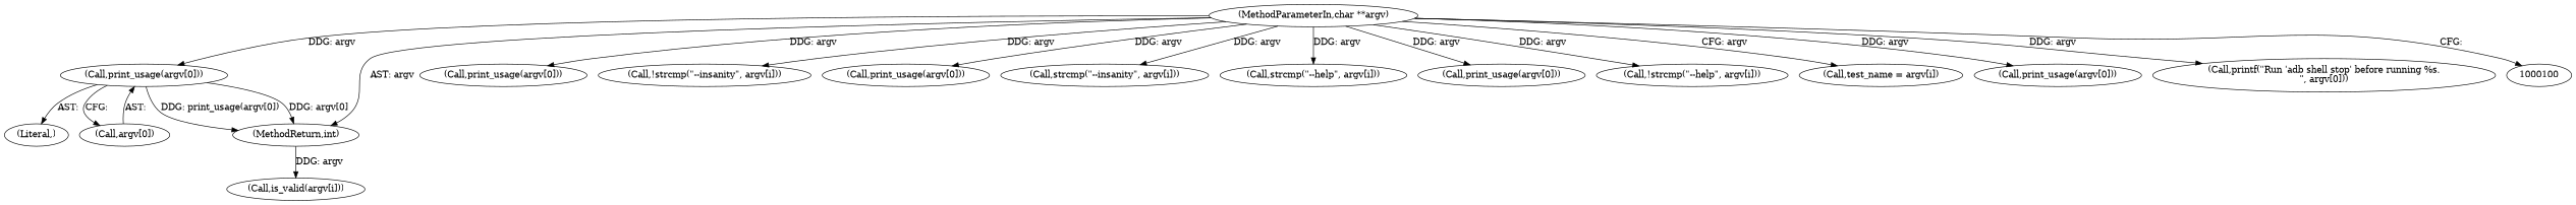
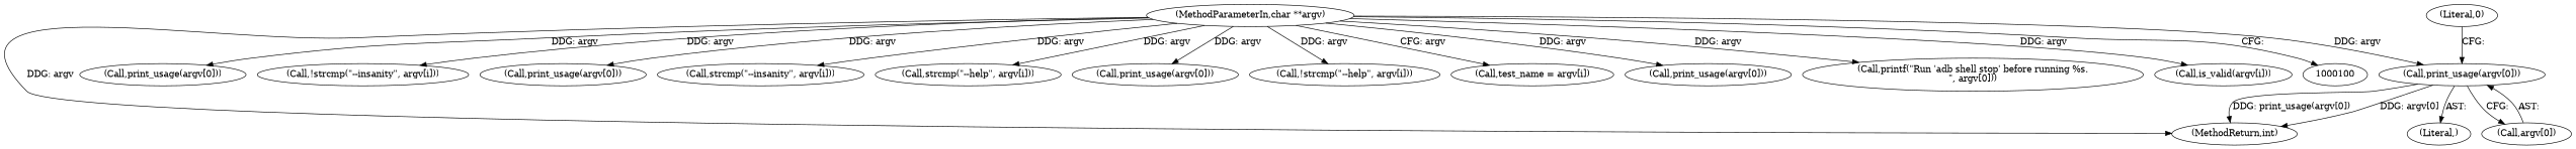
  digraph {
    n1 [label="(Call,print_usage(argv[0]))"]
    n2 [label="(MethodReturn,int)"]
    n3 [label="(Literal,)"]
    n4 [label="(Call,argv[0])"]
    n5 [label="(MethodParameterIn,char **argv)"]
    n6 [label="(Call,print_usage(argv[0]))"]
    n7 [label="(Call,!strcmp(\"--insanity\", argv[i]))"]
    n8 [label="(Call,print_usage(argv[0]))"]
    n9 [label="(Call,strcmp(\"--insanity\", argv[i]))"]
    n10 [label="(Call,strcmp(\"--help\", argv[i]))"]
    n11 [label="(Call,print_usage(argv[0]))"]
    n12 [label="(Call,!strcmp(\"--help\", argv[i]))"]
    n13 [label="(Call,test_name = argv[i])"]
    n14 [label="(Call,print_usage(argv[0]))"]
    n15 [label="(Call,printf(\"Run 'adb shell stop' before running %s.\n\", argv[0]))"]
    n16 [label="(Call,is_valid(argv[i]))"]
    1000100
+   n18 [label="(Literal,0)"]
    n1 -> n2 [label="DDG: argv[0]"]
    n1 -> n2 [label="DDG: print_usage(argv[0])"]
    n1 -> n3 [label="AST: "]
    n1 -> n4 [label="CFG: "]
    n4 -> n1 [label="AST: "]
    n5 -> n1 [label="DDG: argv"]
-   n5 -> n2 [label="AST: argv"]
+   n5 -> n2 [label="DDG: argv"]
    n5 -> n6 [label="DDG: argv"]
    n5 -> n7 [label="DDG: argv"]
    n5 -> n8 [label="DDG: argv"]
    n5 -> n9 [label="DDG: argv"]
    n5 -> n10 [label="DDG: argv"]
    n5 -> n11 [label="DDG: argv"]
    n5 -> n12 [label="DDG: argv"]
    n5 -> n13 [label="CFG: argv"]
    n5 -> n14 [label="DDG: argv"]
    n5 -> n15 [label="DDG: argv"]
-   n2 -> n16 [label="DDG: argv"]
+   n5 -> n16 [label="DDG: argv"]
    n5 -> 1000100 [label="CFG: "]
+   n18 -> n1 [label="CFG: "]
  }
